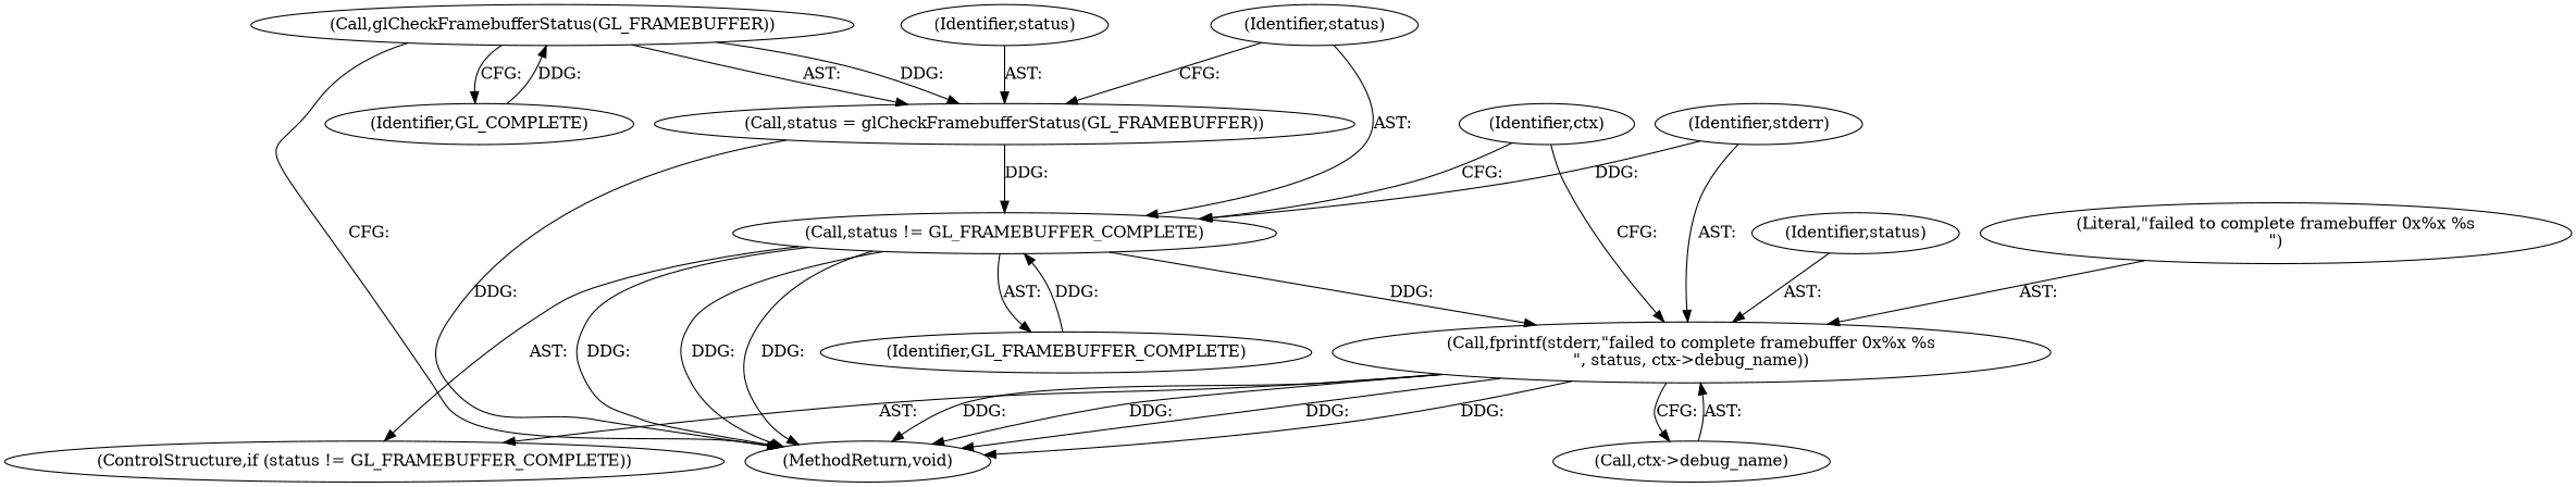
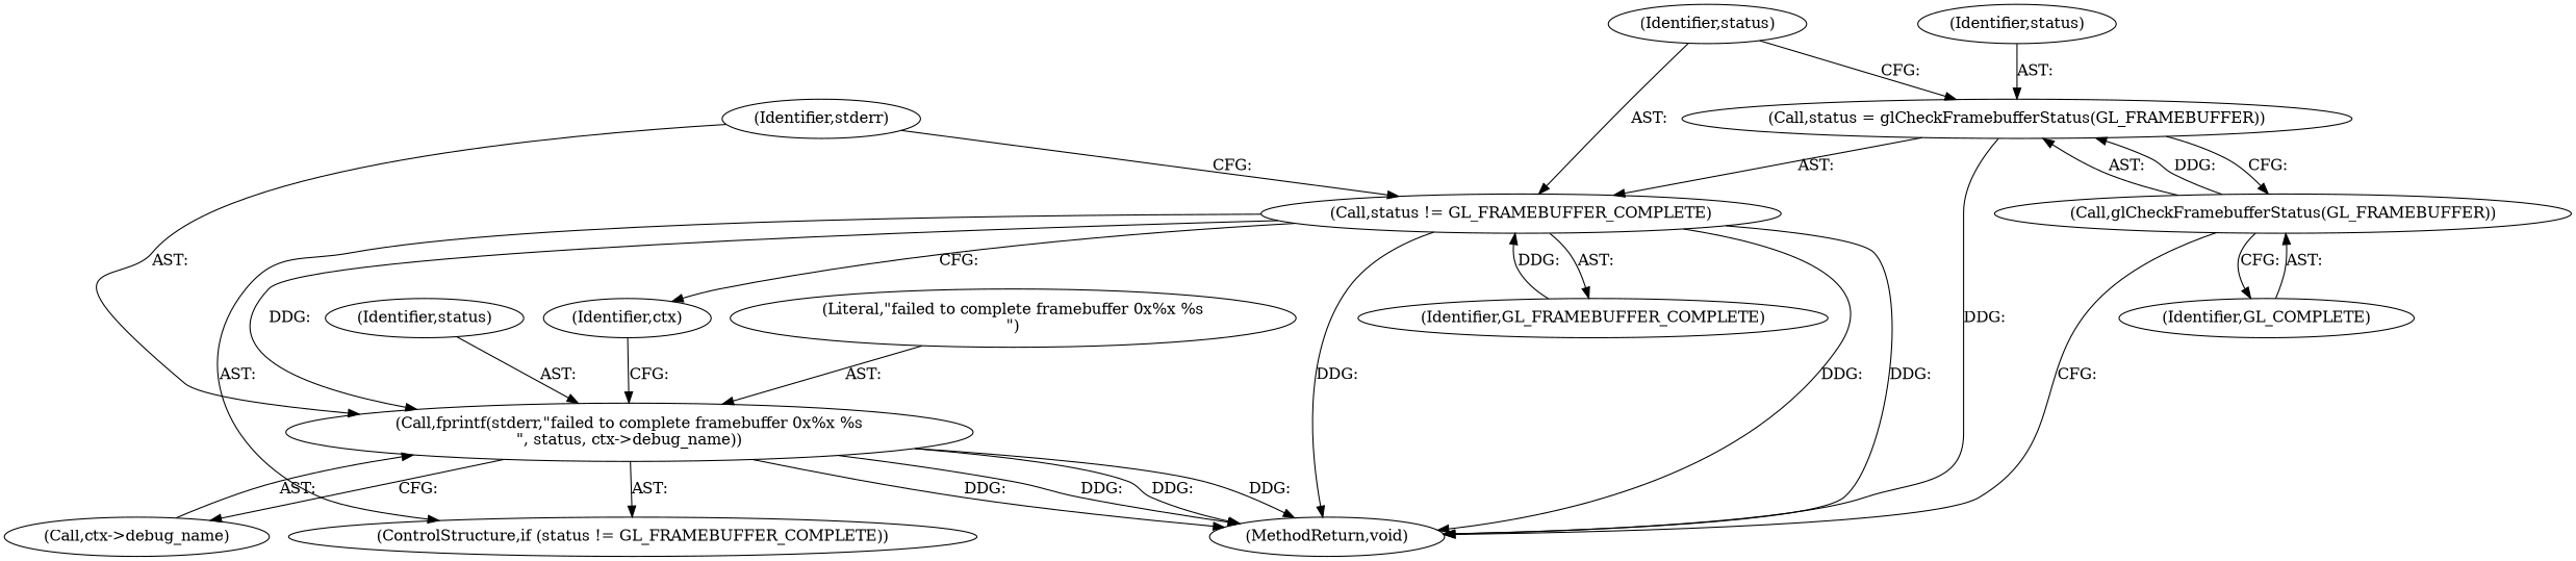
  digraph {
    n1 [label="(Call,fprintf(stderr,\"failed to complete framebuffer 0x%x %s\n\", status, ctx->debug_name))"]
    n2 [label="(ControlStructure,if (status != GL_FRAMEBUFFER_COMPLETE))"]
    n3 [label="(Call,ctx->debug_name)"]
    n4 [label="(MethodReturn,void)"]
    n5 [label="(Call,status != GL_FRAMEBUFFER_COMPLETE)"]
    n6 [label="(Identifier,GL_FRAMEBUFFER_COMPLETE)"]
    n7 [label="(Call,status = glCheckFramebufferStatus(GL_FRAMEBUFFER))"]
    n8 [label="(Call,glCheckFramebufferStatus(GL_FRAMEBUFFER))"]
    n9 [label="(Identifier,GL_COMPLETE)"]
    n10 [label="(Identifier,stderr)"]
    n11 [label="(Identifier,status)"]
    n12 [label="(Identifier,ctx)"]
    n13 [label="(Identifier,status)"]
    n14 [label="(Identifier,status)"]
    n15 [label="(Literal,\"failed to complete framebuffer 0x%x %s\n\")"]
    n1 -> n2 [label="AST: "]
    n1 -> n3 [label="CFG: "]
    n1 -> n4 [label="DDG: "]
    n1 -> n4 [label="DDG: "]
    n1 -> n4 [label="DDG: "]
    n1 -> n4 [label="DDG: "]
    n3 -> n1 [label="AST: "]
    n5 -> n1 [label="DDG: "]
    n5 -> n2 [label="AST: "]
    n5 -> n4 [label="DDG: "]
    n5 -> n4 [label="DDG: "]
    n5 -> n4 [label="DDG: "]
    n5 -> n6 [label="AST: "]
    n6 -> n5 [label="DDG: "]
    n7 -> n4 [label="DDG: "]
-   n7 -> n5 [label="DDG: "]
+   n7 -> n5 [label="AST: "]
+   n7 -> n8 [label="CFG: "]
    n8 -> n4 [label="CFG: "]
    n8 -> n7 [label="AST: "]
    n8 -> n7 [label="DDG: "]
    n8 -> n9 [label="CFG: "]
-   n9 -> n8 [label="DDG: "]
+   n9 -> n8 [label="AST: "]
    n10 -> n1 [label="AST: "]
-   n10 -> n5 [label="DDG: "]
+   n10 -> n5 [label="CFG: "]
    n11 -> n5 [label="AST: "]
    n11 -> n7 [label="CFG: "]
    n12 -> n1 [label="CFG: "]
-   n12 -> n5 [label="CFG: "]
+   n5 -> n12 [label="CFG: "]
    n13 -> n7 [label="AST: "]
    n14 -> n1 [label="AST: "]
    n15 -> n1 [label="AST: "]
  }
